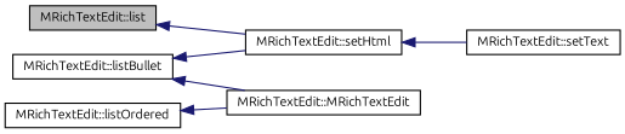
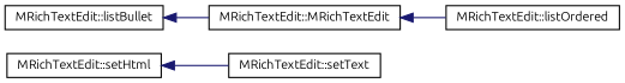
  digraph {
    fontname=Ubuntu
    rankdir=LR
    node [color=black fillcolor=white fontname=Ubuntu fontsize=10 shape=record style=filled]
    edge [color=midnightblue dir=back fontname=Ubuntu fontsize=10 labelfontname=Helvetica labelfontsize=10 style=solid]
-   n1 [fillcolor=grey75 fontcolor=black height=0.2 label="MRichTextEdit::list" width=0.4]
    n2 [height=0.2 label="MRichTextEdit::setHtml" width=0.4]
    n3 [height=0.2 label="MRichTextEdit::listBullet" width=0.4]
    n4 [height=0.2 label="MRichTextEdit::MRichTextEdit" width=0.4]
    n5 [height=0.2 label="MRichTextEdit::setText" width=0.4]
    n6 [height=0.2 label="MRichTextEdit::listOrdered" width=0.4]
-   n1 -> n2
    n2 -> n5
-   n3 -> n2
    n3 -> n4
-   n6 -> n4
+   n4 -> n6
  }
